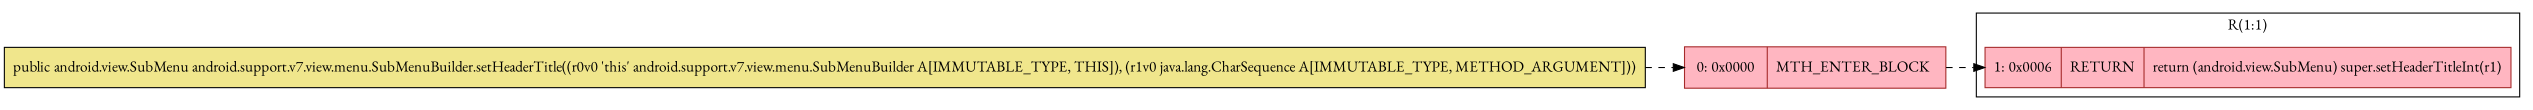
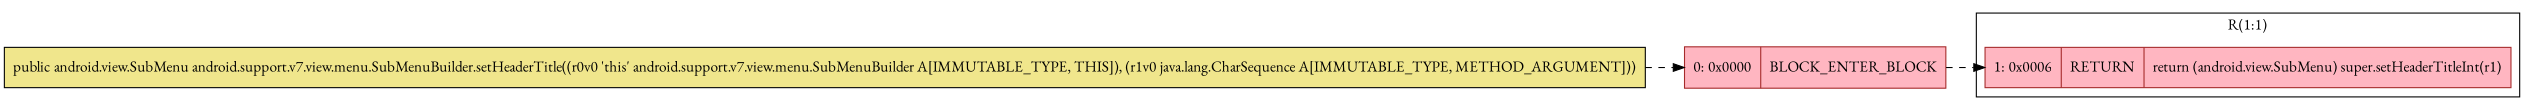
  digraph {
    rankdir=LR
    fontname="EB Garamond"
    node [color=brown shape=record style=filled fillcolor=lightpink fontname="EB Garamond"]
    edge [style=dashed fontname="EB Garamond"]
    n1 [label="{1\:\ 0x0006|RETURN\l|return (android.view.SubMenu) super.setHeaderTitleInt(r1)\l}"]
-   n2 [label="{0\:\ 0x0000|MTH_ENTER_BLOCK\l}"]
+   n2 [label="{0\:\ 0x0000|BLOCK_ENTER_BLOCK\l}"]
    n3 [label="{public android.view.SubMenu android.support.v7.view.menu.SubMenuBuilder.setHeaderTitle((r0v0 'this' android.support.v7.view.menu.SubMenuBuilder A[IMMUTABLE_TYPE, THIS]), (r1v0 java.lang.CharSequence A[IMMUTABLE_TYPE, METHOD_ARGUMENT])) }" fillcolor=khaki color=black]
    subgraph cluster_1 {
      label="R(1:1)"
      n1
    }
    n2 -> n1
    n3 -> n2
  }
